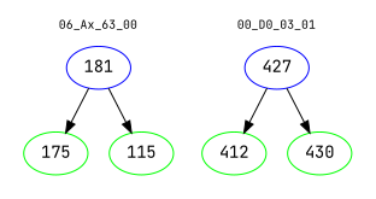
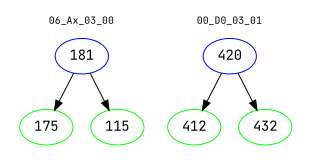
  digraph {
    fontname="JetBrains Mono"
    node [color=green fontname="JetBrains Mono"]
    edge [color=black fontname="JetBrains Mono"]
    n1 [color=blue label=181]
    n2 [label=175]
    n3 [label=115]
-   n4 [color=blue label=427]
+   n4 [color=blue label=420]
    n5 [label=412]
-   n6 [label=430]
+   n6 [label=432]
    subgraph cluster_1 {
      color=white
      fontsize=10
-     label="06_Ax_63_00"
+     label="06_Ax_03_00"
      n1
      n2
      n3
    }
    subgraph cluster_2 {
      color=white
      fontsize=10
      label="00_D0_03_01"
      n4
      n5
      n6
    }
    n1 -> n2
    n1 -> n3
    n4 -> n5
    n4 -> n6
  }
